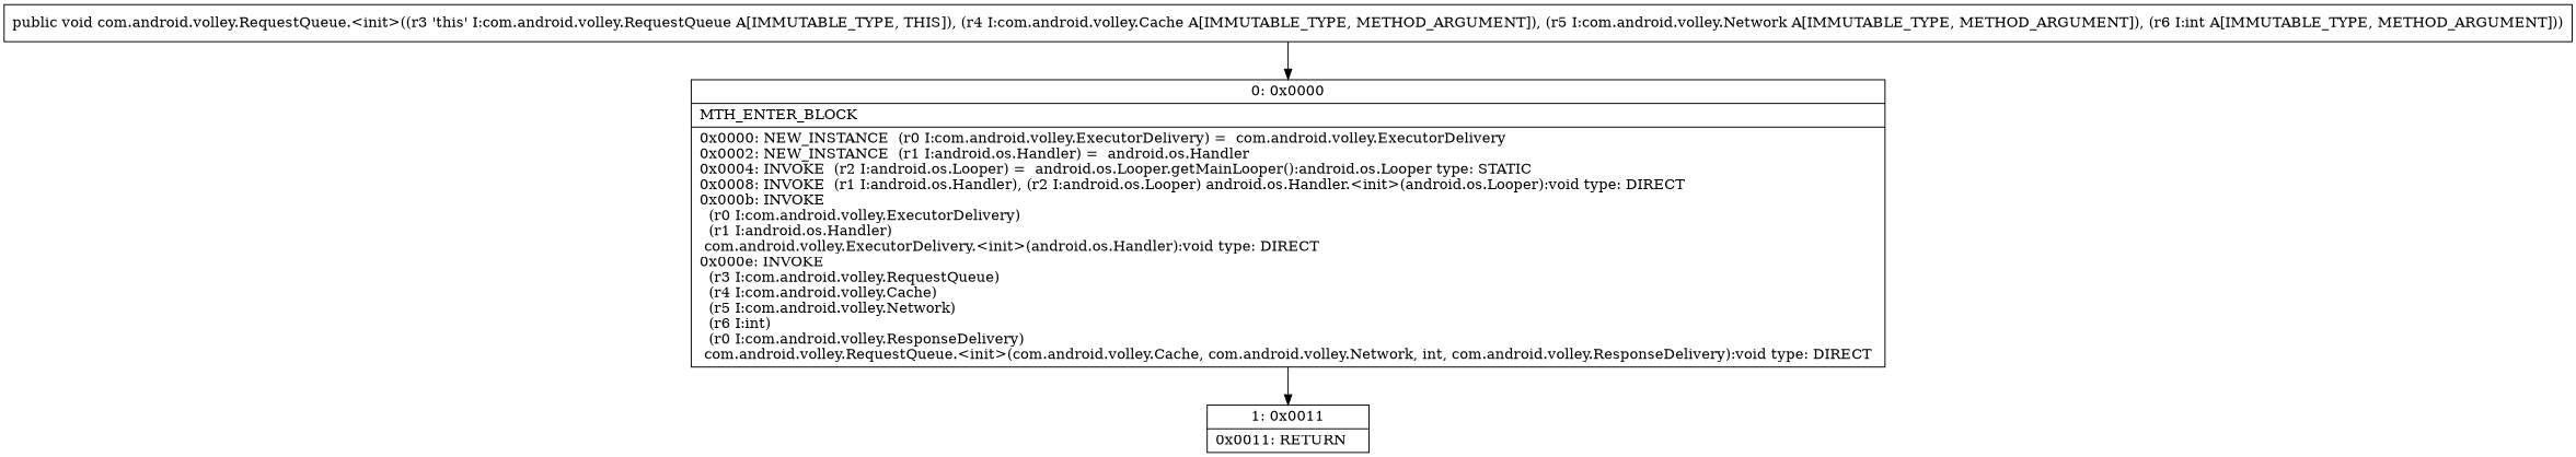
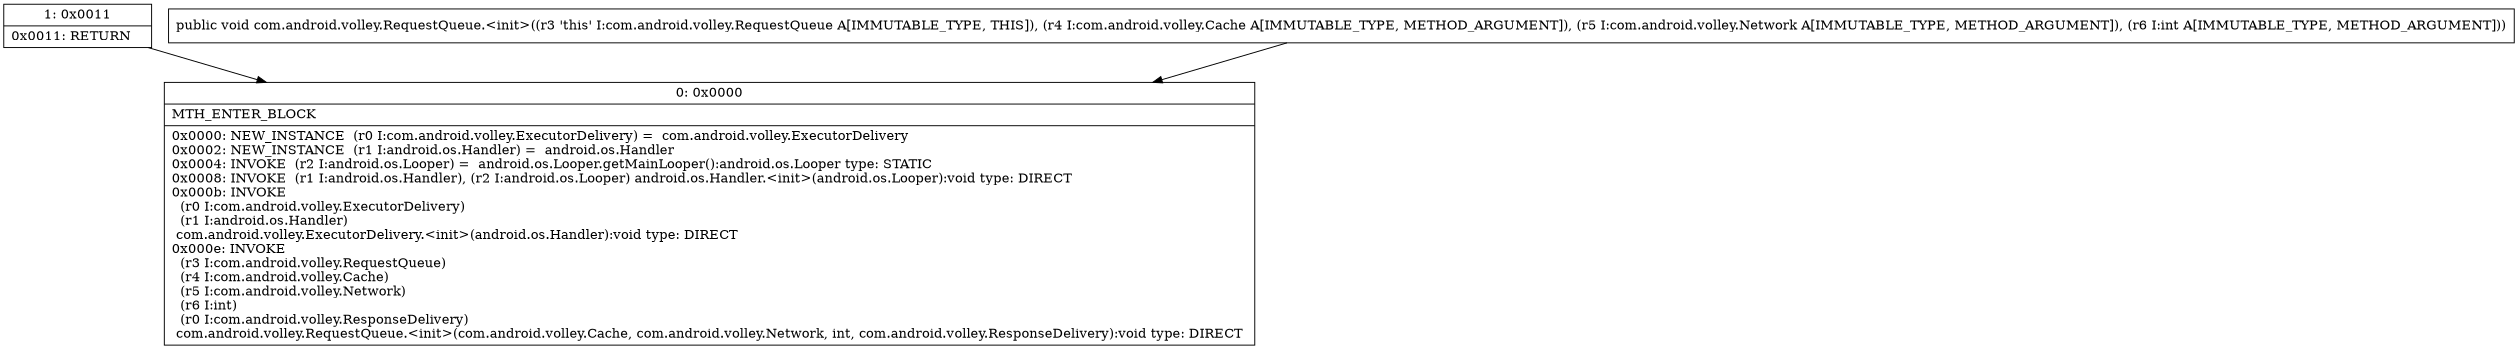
  digraph {
    node [shape=record]
    n1 [label="{0\:\ 0x0000|MTH_ENTER_BLOCK\l|0x0000: NEW_INSTANCE  (r0 I:com.android.volley.ExecutorDelivery) =  com.android.volley.ExecutorDelivery \l0x0002: NEW_INSTANCE  (r1 I:android.os.Handler) =  android.os.Handler \l0x0004: INVOKE  (r2 I:android.os.Looper) =  android.os.Looper.getMainLooper():android.os.Looper type: STATIC \l0x0008: INVOKE  (r1 I:android.os.Handler), (r2 I:android.os.Looper) android.os.Handler.\<init\>(android.os.Looper):void type: DIRECT \l0x000b: INVOKE  \l  (r0 I:com.android.volley.ExecutorDelivery)\l  (r1 I:android.os.Handler)\l com.android.volley.ExecutorDelivery.\<init\>(android.os.Handler):void type: DIRECT \l0x000e: INVOKE  \l  (r3 I:com.android.volley.RequestQueue)\l  (r4 I:com.android.volley.Cache)\l  (r5 I:com.android.volley.Network)\l  (r6 I:int)\l  (r0 I:com.android.volley.ResponseDelivery)\l com.android.volley.RequestQueue.\<init\>(com.android.volley.Cache, com.android.volley.Network, int, com.android.volley.ResponseDelivery):void type: DIRECT \l}"]
    n2 [label="{1\:\ 0x0011|0x0011: RETURN   \l}"]
    n3 [label="{public void com.android.volley.RequestQueue.\<init\>((r3 'this' I:com.android.volley.RequestQueue A[IMMUTABLE_TYPE, THIS]), (r4 I:com.android.volley.Cache A[IMMUTABLE_TYPE, METHOD_ARGUMENT]), (r5 I:com.android.volley.Network A[IMMUTABLE_TYPE, METHOD_ARGUMENT]), (r6 I:int A[IMMUTABLE_TYPE, METHOD_ARGUMENT])) }"]
-   n1 -> n2
+   n2 -> n1
    n3 -> n1
  }
